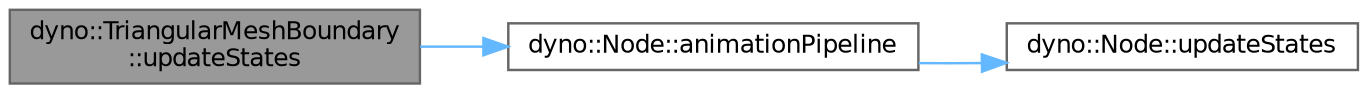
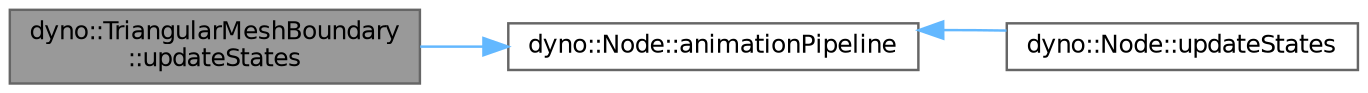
  digraph {
    rankdir=LR
    node [color=grey40 fillcolor=white fontname=Helvetica fontsize=10 shape=box style=filled]
    edge [color=steelblue1 fontname=Helvetica fontsize=10 labelfontname=Helvetica labelfontsize=10 style=solid]
    n1 [color=gray40 fillcolor=grey60 fontcolor=black height=0.2 label="dyno::TriangularMeshBoundary\l::updateStates" width=0.4]
    n2 [height=0.2 label="dyno::Node::animationPipeline" width=0.4]
    n3 [height=0.2 label="dyno::Node::updateStates" width=0.4]
    n1 -> n2
-   n2 -> n3
+   n3 -> n2
  }
